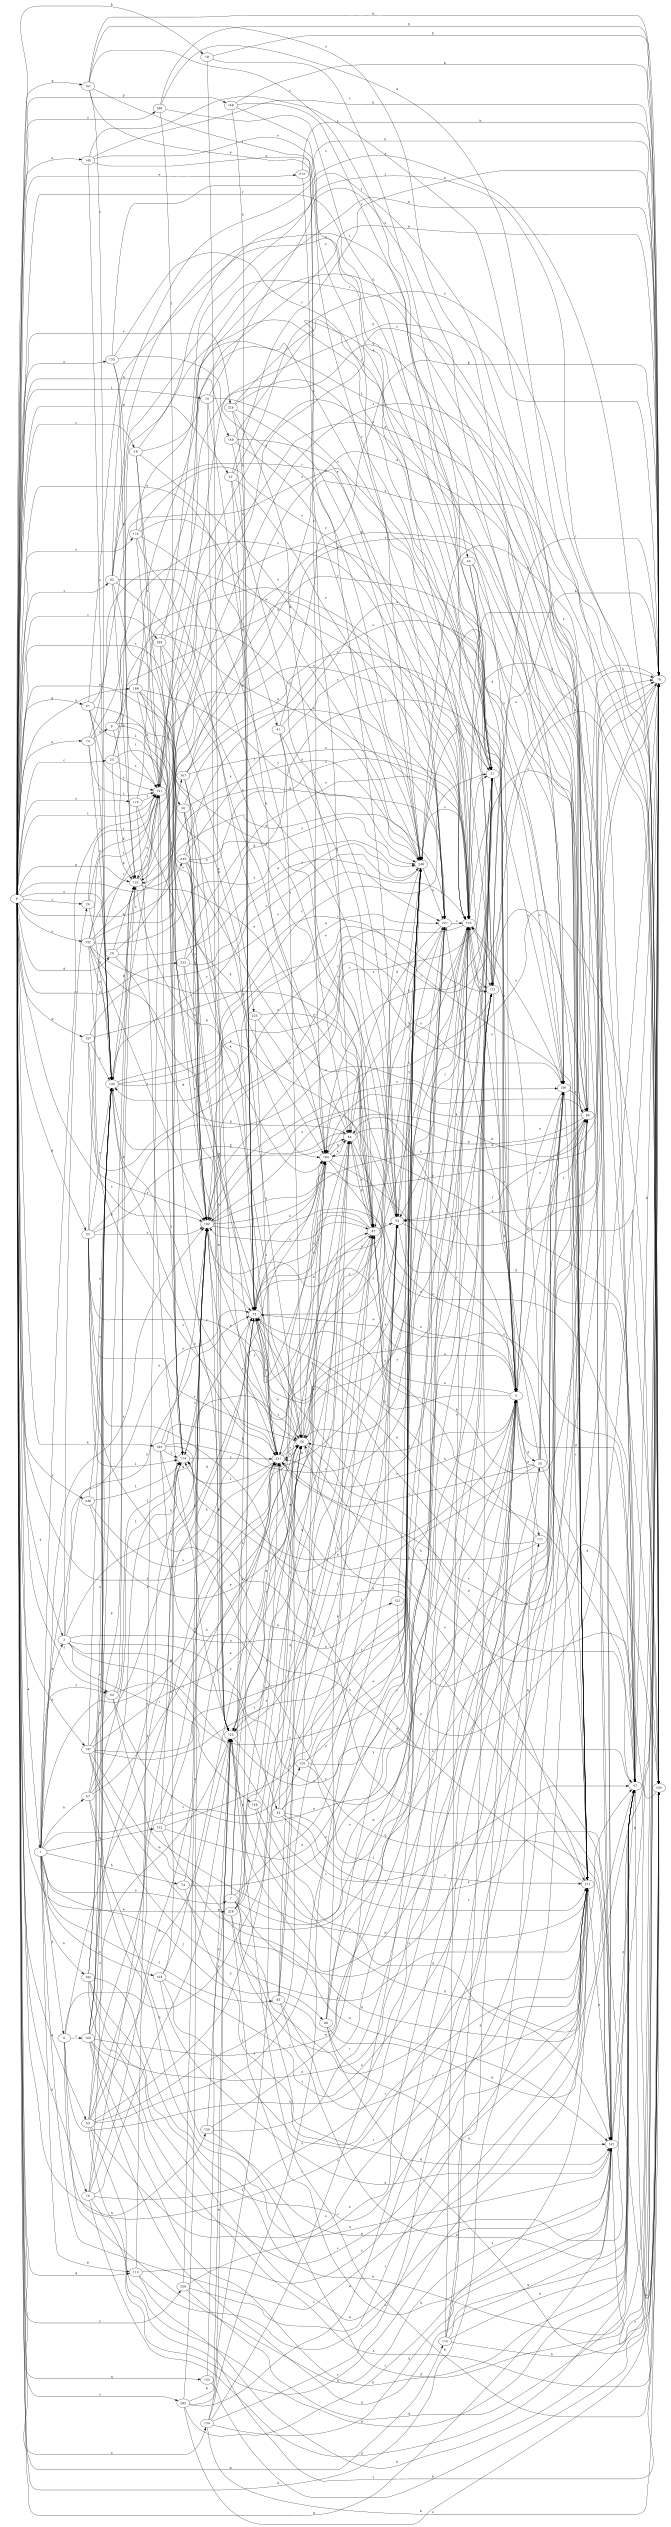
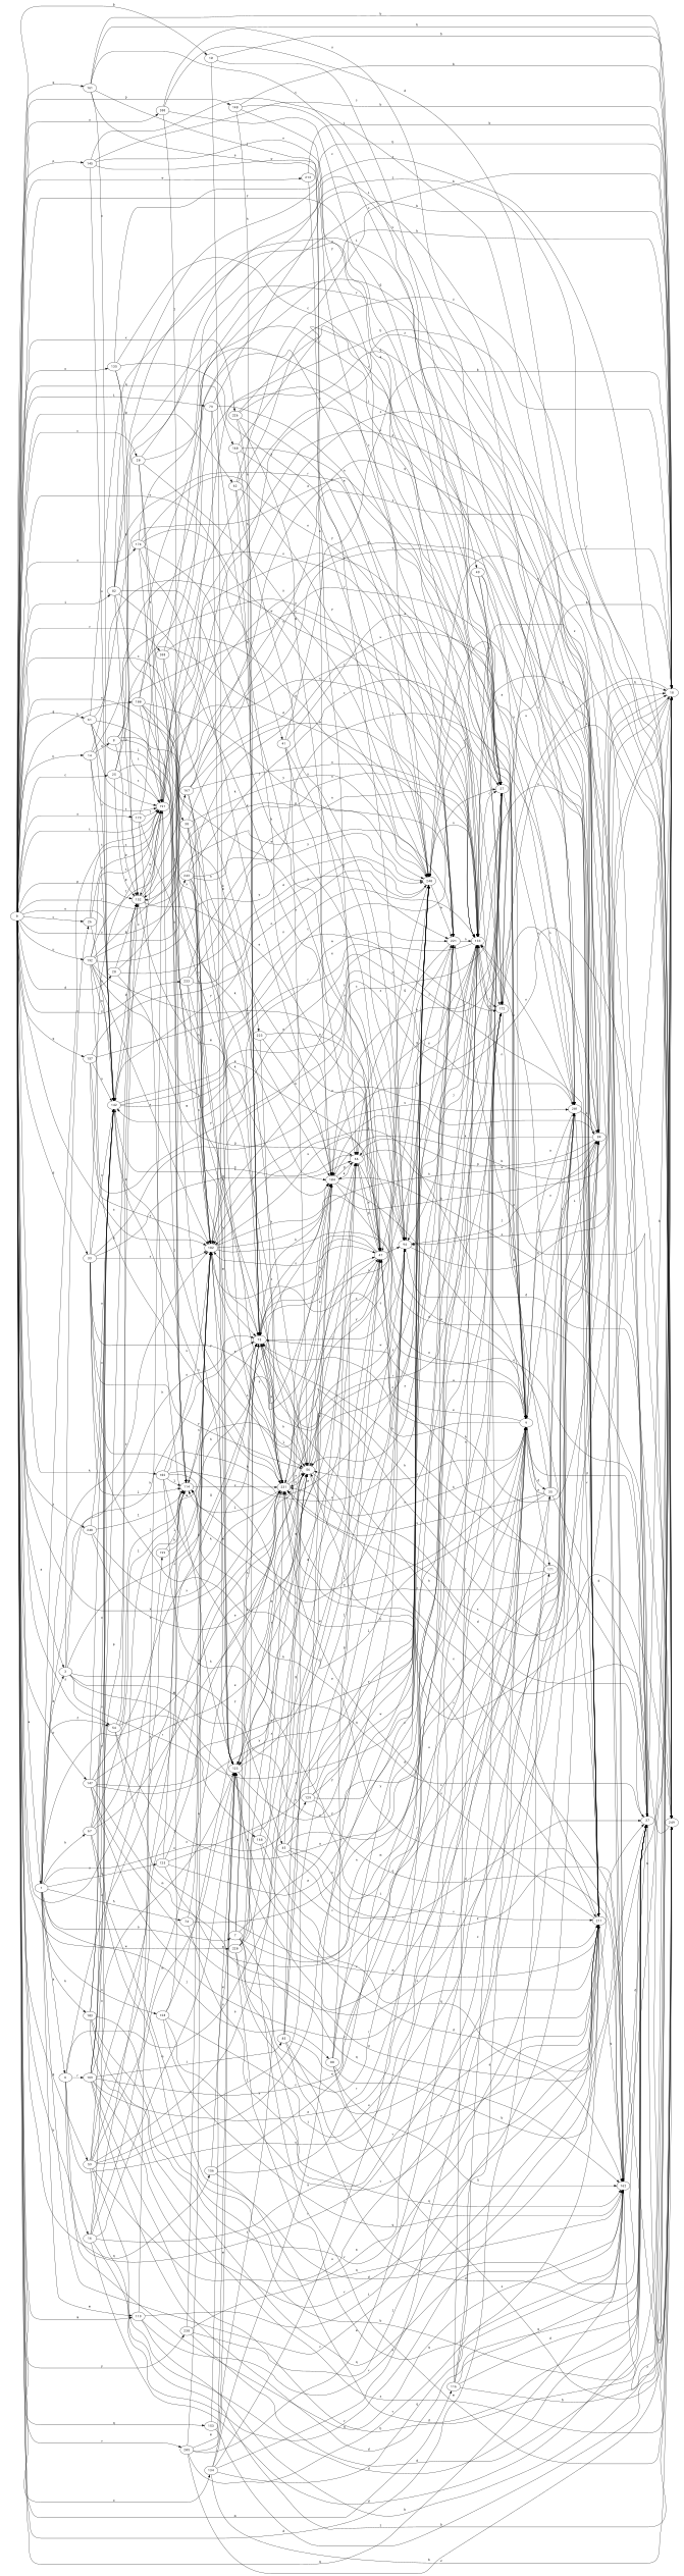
  strict digraph {
    fontname="Roboto Mono"
    rankdir=LR
    node [fontname="Roboto Mono"]
    edge [fontname="Roboto Mono"]
    0
    1
    3
    10
    14
    16
    20
    25
    26
    28
    33
    35
    38
    41
    49
    54
    59
    61
    62
    79
    82
    100
    102
    116
    119
    134
    135
    142
    145
    147
    148
    152
    153
    156
    157
    160
    161
    162
    167
    174
    179
    182
    191
    192
+   199
    200
    205
    208
    213
    220
    223
    226
    231
    233
    238
    243
    248
    6
    7
    66
    67
    74
    75
    85
    88
    103
    125
    128
    129
    211
    45
-   132
    168
    201
    123
    18
    27
    133
    8
    9
    37
    240
    172
    56
    249
    221
    47
    114
    84
    94
    104
    169
    171
    0 -> 1 [label=a]
    0 -> 3 [label=a]
    0 -> 10 [label=b]
    0 -> 14 [label=b]
    0 -> 16 [label=b]
    0 -> 20 [label=c]
    0 -> 25 [label=c]
    0 -> 26 [label=c]
    0 -> 28 [label=d]
    0 -> 33 [label=d]
    0 -> 35 [label=d]
    0 -> 38 [label=e]
    0 -> 41 [label=e]
    0 -> 49 [label=f]
    0 -> 54 [label=f]
    0 -> 59 [label=g]
    0 -> 61 [label=g]
    0 -> 62 [label=g]
    0 -> 79 [label=i]
    0 -> 82 [label=i]
    0 -> 100 [label=k]
    0 -> 102 [label=k]
    0 -> 116 [label=m]
    0 -> 119 [label=m]
    0 -> 134 [label=o]
    0 -> 135 [label=o]
    0 -> 142 [label=o]
    0 -> 145 [label=p]
    0 -> 147 [label=p]
    0 -> 148 [label=p]
    0 -> 152 [label=p]
    0 -> 153 [label=q]
    0 -> 156 [label=q]
    0 -> 157 [label=q]
    0 -> 160 [label=q]
    0 -> 161 [label=q]
    0 -> 162 [label=q]
    0 -> 167 [label=r]
    0 -> 174 [label=s]
    0 -> 179 [label=s]
    0 -> 182 [label=s]
    0 -> 191 [label=t]
    0 -> 192 [label=u]
+   0 -> 199 [label=u]
    0 -> 200 [label=u]
    0 -> 205 [label=v]
    0 -> 208 [label=v]
    0 -> 213 [label=w]
    0 -> 220 [label=w]
    0 -> 223 [label=x]
    0 -> 226 [label=x]
    0 -> 231 [label=x]
    0 -> 233 [label=y]
    0 -> 238 [label=y]
    0 -> 243 [label=z]
    0 -> 248 [label=z]
    1 -> 3 [label=a]
    1 -> 54 [label=f]
    1 -> 119 [label=m]
    1 -> 182 [label=s]
    1 -> 191 [label=t]
    1 -> 6 [label=a]
    1 -> 7 [label=a]
    1 -> 66 [label=g]
    1 -> 67 [label=h]
    1 -> 74 [label=h]
    1 -> 75 [label=h]
-   1 -> 85 [label=j]
+   169 -> 85 [label=j]
    1 -> 88 [label=j]
    1 -> 103 [label=k]
    1 -> 125 [label=n]
    1 -> 128 [label=n]
    1 -> 129 [label=n]
    1 -> 211 [label=v]
    3 -> 26 [label=c]
    3 -> 66 [label=g]
    3 -> 75 [label=h]
    3 -> 211 [label=v]
    3 -> 45 [label=e]
-   3 -> 132 [label=n]
    3 -> 168 [label=r]
    3 -> 201 [label=u]
    10 -> 123 [label=m]
    10 -> 18 [label=b]
    10 -> 27 [label=c]
    14 -> 142 [label=o]
    14 -> 191 [label=t]
    14 -> 133 [label=n]
    14 -> 8 [label=a]
    14 -> 9 [label=a]
    16 -> 142 [label=o]
    16 -> 182 [label=s]
    16 -> 231 [label=x]
    16 -> 211 [label=v]
    16 -> 123 [label=m]
    16 -> 9 [label=a]
    16 -> 37 [label=d]
    20 -> 182 [label=s]
    20 -> 191 [label=t]
    20 -> 27 [label=c]
    20 -> 240 [label=y]
    20 -> 172 [label=r]
    25 -> 152 [label=p]
    25 -> 191 [label=t]
    25 -> 133 [label=n]
    25 -> 56 [label=f]
    25 -> 249 [label=z]
    26 -> 142 [label=o]
    26 -> 191 [label=t]
    26 -> 18 [label=b]
    28 -> 152 [label=p]
    28 -> 66 [label=g]
    28 -> 249 [label=z]
    28 -> 221 [label=w]
    33 -> 142 [label=o]
    33 -> 162 [label=q]
    33 -> 182 [label=s]
    33 -> 191 [label=t]
    33 -> 66 [label=g]
    33 -> 201 [label=u]
    33 -> 18 [label=b]
    33 -> 56 [label=f]
    33 -> 47 [label=e]
    33 -> 114 [label=l]
    35 -> 231 [label=x]
    35 -> 201 [label=u]
    35 -> 123 [label=m]
    35 -> 133 [label=n]
    35 -> 9 [label=a]
    35 -> 37 [label=d]
    35 -> 221 [label=w]
    35 -> 114 [label=l]
    35 -> 84 [label=i]
    38 -> 182 [label=s]
    38 -> 123 [label=m]
    38 -> 240 [label=y]
    38 -> 56 [label=f]
    38 -> 221 [label=w]
    41 -> 18 [label=b]
    41 -> 9 [label=a]
    41 -> 56 [label=f]
    41 -> 47 [label=e]
    41 -> 94 [label=j]
    49 -> 211 [label=v]
    49 -> 201 [label=u]
    49 -> 27 [label=c]
    49 -> 9 [label=a]
    54 -> 152 [label=p]
    54 -> 211 [label=v]
    54 -> 133 [label=n]
    54 -> 9 [label=a]
    54 -> 114 [label=l]
    59 -> 142 [label=o]
    59 -> 231 [label=x]
    59 -> 75 [label=h]
    59 -> 201 [label=u]
    59 -> 123 [label=m]
    59 -> 37 [label=d]
    59 -> 240 [label=y]
    59 -> 249 [label=z]
    59 -> 47 [label=e]
    59 -> 94 [label=j]
    61 -> 142 [label=o]
    61 -> 191 [label=t]
    61 -> 231 [label=x]
    61 -> 201 [label=u]
    61 -> 221 [label=w]
    61 -> 114 [label=l]
    62 -> 75 [label=h]
    62 -> 18 [label=b]
    62 -> 240 [label=y]
    62 -> 249 [label=z]
    62 -> 94 [label=j]
    79 -> 201 [label=u]
    79 -> 123 [label=m]
    79 -> 133 [label=n]
    79 -> 104 [label=k]
    82 -> 152 [label=p]
    82 -> 231 [label=x]
    82 -> 211 [label=v]
    82 -> 172 [label=r]
    82 -> 249 [label=z]
    82 -> 47 [label=e]
    82 -> 84 [label=i]
    82 -> 94 [label=j]
    100 -> 162 [label=q]
    100 -> 191 [label=t]
    100 -> 75 [label=h]
    100 -> 123 [label=m]
    100 -> 240 [label=y]
    100 -> 84 [label=i]
    100 -> 94 [label=j]
    102 -> 162 [label=q]
    102 -> 182 [label=s]
    102 -> 27 [label=c]
    102 -> 9 [label=a]
    102 -> 37 [label=d]
    102 -> 221 [label=w]
    102 -> 114 [label=l]
    116 -> 162 [label=q]
    116 -> 18 [label=b]
    116 -> 27 [label=c]
    116 -> 133 [label=n]
    116 -> 9 [label=a]
    116 -> 37 [label=d]
    119 -> 191 [label=t]
    119 -> 211 [label=v]
    119 -> 18 [label=b]
    119 -> 84 [label=i]
    134 -> 162 [label=q]
    134 -> 201 [label=u]
    134 -> 123 [label=m]
    134 -> 133 [label=n]
    134 -> 249 [label=z]
    134 -> 94 [label=j]
    135 -> 152 [label=p]
    135 -> 191 [label=t]
    135 -> 18 [label=b]
    135 -> 27 [label=c]
    135 -> 240 [label=y]
    142 -> 152 [label=p]
    142 -> 231 [label=x]
    142 -> 201 [label=u]
    142 -> 27 [label=c]
    142 -> 172 [label=r]
    142 -> 56 [label=f]
    145 -> 142 [label=o]
    145 -> 18 [label=b]
    145 -> 133 [label=n]
    145 -> 221 [label=w]
    145 -> 84 [label=i]
    147 -> 142 [label=o]
    147 -> 162 [label=q]
    147 -> 211 [label=v]
    147 -> 37 [label=d]
    147 -> 240 [label=y]
    147 -> 221 [label=w]
    147 -> 47 [label=e]
    147 -> 104 [label=k]
    148 -> 75 [label=h]
    148 -> 18 [label=b]
    148 -> 27 [label=c]
    148 -> 240 [label=y]
    152 -> 191 [label=t]
    152 -> 249 [label=z]
    152 -> 47 [label=e]
    152 -> 104 [label=k]
    153 -> 123 [label=m]
    153 -> 18 [label=b]
    156 -> 123 [label=m]
    156 -> 37 [label=d]
    156 -> 172 [label=r]
    156 -> 221 [label=w]
    157 -> 142 [label=o]
    157 -> 182 [label=s]
    157 -> 211 [label=v]
    157 -> 133 [label=n]
    157 -> 249 [label=z]
    160 -> 75 [label=h]
    160 -> 9 [label=a]
    160 -> 240 [label=y]
    160 -> 221 [label=w]
    161 -> 142 [label=o]
    161 -> 201 [label=u]
    161 -> 18 [label=b]
    161 -> 27 [label=c]
    161 -> 47 [label=e]
    161 -> 94 [label=j]
    162 -> 231 [label=x]
    162 -> 18 [label=b]
    162 -> 37 [label=d]
    162 -> 249 [label=z]
    167 -> 162 [label=q]
    167 -> 182 [label=s]
    167 -> 231 [label=x]
    167 -> 211 [label=v]
    167 -> 133 [label=n]
    167 -> 172 [label=r]
    174 -> 191 [label=t]
    174 -> 66 [label=g]
    174 -> 133 [label=n]
    174 -> 240 [label=y]
    174 -> 84 [label=i]
    174 -> 104 [label=k]
    179 -> 162 [label=q]
    179 -> 191 [label=t]
    179 -> 123 [label=m]
    179 -> 104 [label=k]
    182 -> 123 [label=m]
    182 -> 18 [label=b]
    182 -> 27 [label=c]
    182 -> 37 [label=d]
    182 -> 56 [label=f]
    182 -> 221 [label=w]
    182 -> 104 [label=k]
    191 -> 142 [label=o]
    191 -> 152 [label=p]
    191 -> 162 [label=q]
    191 -> 211 [label=v]
    191 -> 18 [label=b]
    191 -> 133 [label=n]
    191 -> 9 [label=a]
    191 -> 114 [label=l]
    192 -> 142 [label=o]
    192 -> 182 [label=s]
    192 -> 191 [label=t]
    192 -> 231 [label=x]
    192 -> 211 [label=v]
    192 -> 240 [label=y]
    192 -> 249 [label=z]
    192 -> 221 [label=w]
    192 -> 47 [label=e]
    192 -> 94 [label=j]
+   199 -> 75 [label=h]
+   199 -> 114 [label=l]
    200 -> 18 [label=b]
    200 -> 27 [label=c]
    200 -> 37 [label=d]
    200 -> 114 [label=l]
    205 -> 182 [label=s]
    205 -> 211 [label=v]
    205 -> 123 [label=m]
    205 -> 18 [label=b]
    205 -> 9 [label=a]
    205 -> 56 [label=f]
-   208 -> 66 [label=g]
    208 -> 75 [label=h]
    208 -> 18 [label=b]
    208 -> 240 [label=y]
    208 -> 114 [label=l]
    213 -> 18 [label=b]
    213 -> 104 [label=k]
    220 -> 162 [label=q]
    220 -> 66 [label=g]
    220 -> 75 [label=h]
    220 -> 172 [label=r]
    220 -> 56 [label=f]
    220 -> 104 [label=k]
    223 -> 231 [label=x]
    223 -> 47 [label=e]
    223 -> 104 [label=k]
    226 -> 66 [label=g]
    226 -> 75 [label=h]
    226 -> 27 [label=c]
    226 -> 240 [label=y]
    226 -> 172 [label=r]
    231 -> 182 [label=s]
    231 -> 240 [label=y]
    231 -> 172 [label=r]
    231 -> 56 [label=f]
    231 -> 114 [label=l]
    233 -> 182 [label=s]
    233 -> 75 [label=h]
    233 -> 211 [label=v]
    233 -> 133 [label=n]
    233 -> 240 [label=y]
    238 -> 182 [label=s]
    238 -> 9 [label=a]
    238 -> 37 [label=d]
    238 -> 84 [label=i]
    243 -> 182 [label=s]
    243 -> 75 [label=h]
    243 -> 201 [label=u]
    243 -> 27 [label=c]
    243 -> 133 [label=n]
    243 -> 240 [label=y]
    243 -> 47 [label=e]
    248 -> 142 [label=o]
    248 -> 231 [label=x]
    248 -> 47 [label=e]
    248 -> 114 [label=l]
    6 -> 162 [label=q]
    6 -> 231 [label=x]
    6 -> 9 [label=u]
    6 -> 47 [label=e]
    6 -> 169 [label=r]
    6 -> 171 [label=r]
    7 -> 162 [label=q]
    7 -> 75 [label=h]
    7 -> 211 [label=v]
    7 -> 133 [label=n]
    7 -> 240 [label=y]
    7 -> 56 [label=f]
    7 -> 84 [label=i]
    66 -> 142 [label=o]
    66 -> 123 [label=m]
    66 -> 9 [label=a]
    66 -> 249 [label=z]
    66 -> 47 [label=e]
    66 -> 104 [label=k]
    67 -> 142 [label=o]
    67 -> 162 [label=q]
    67 -> 75 [label=h]
    67 -> 37 [label=d]
    67 -> 114 [label=l]
    67 -> 104 [label=k]
    74 -> 182 [label=s]
    74 -> 211 [label=v]
    74 -> 133 [label=n]
    75 -> 231 [label=x]
    75 -> 133 [label=n]
    75 -> 249 [label=z]
    75 -> 47 [label=e]
    75 -> 94 [label=j]
    75 -> 104 [label=k]
    85 -> 211 [label=v]
    85 -> 37 [label=d]
    85 -> 172 [label=r]
    85 -> 56 [label=f]
    85 -> 47 [label=e]
    85 -> 94 [label=j]
    88 -> 162 [label=q]
    88 -> 66 [label=g]
    88 -> 18 [label=b]
    88 -> 240 [label=y]
    88 -> 172 [label=r]
    88 -> 249 [label=z]
    103 -> 142 [label=o]
    103 -> 152 [label=p]
    103 -> 162 [label=q]
    103 -> 211 [label=v]
    103 -> 18 [label=b]
    103 -> 249 [label=z]
    125 -> 240 [label=y]
    125 -> 221 [label=w]
    125 -> 114 [label=l]
    125 -> 84 [label=i]
    125 -> 104 [label=k]
    128 -> 162 [label=q]
    128 -> 211 [label=v]
    128 -> 201 [label=u]
    128 -> 56 [label=f]
    128 -> 114 [label=l]
    129 -> 211 [label=v]
    129 -> 27 [label=c]
    129 -> 240 [label=y]
    129 -> 221 [label=w]
    129 -> 104 [label=k]
    211 -> 162 [label=q]
    211 -> 231 [label=x]
    211 -> 75 [label=h]
    211 -> 240 [label=y]
    45 -> 201 [label=u]
    45 -> 37 [label=d]
    45 -> 56 [label=f]
    45 -> 249 [label=z]
    45 -> 84 [label=i]
    45 -> 94 [label=j]
-   132 -> 18 [label=b]
-   132 -> 240 [label=y]
    168 -> 162 [label=q]
    168 -> 231 [label=x]
    168 -> 37 [label=d]
    201 -> 211 [label=v]
    201 -> 133 [label=n]
    201 -> 9 [label=a]
    201 -> 84 [label=i]
    123 -> 75 [label=h]
    123 -> 240 [label=y]
    123 -> 94 [label=j]
    18 -> 142 [label=o]
    18 -> 231 [label=x]
    18 -> 75 [label=h]
    18 -> 172 [label=r]
    18 -> 94 [label=j]
    27 -> 201 [label=u]
    27 -> 240 [label=y]
    27 -> 56 [label=f]
    27 -> 114 [label=l]
    27 -> 94 [label=j]
    27 -> 104 [label=k]
    133 -> 182 [label=s]
    133 -> 66 [label=g]
    133 -> 27 [label=c]
    133 -> 37 [label=d]
    133 -> 172 [label=r]
    133 -> 56 [label=f]
    133 -> 249 [label=z]
    133 -> 47 [label=e]
    8 -> 152 [label=p]
    8 -> 133 [label=n]
    8 -> 56 [label=f]
    8 -> 221 [label=w]
    8 -> 104 [label=k]
    9 -> 35 [label=d]
    9 -> 182 [label=s]
    9 -> 231 [label=x]
    9 -> 75 [label=h]
    9 -> 201 [label=u]
    9 -> 123 [label=m]
    9 -> 133 [label=n]
    9 -> 37 [label=d]
    9 -> 56 [label=f]
    9 -> 47 [label=e]
    9 -> 84 [label=i]
    9 -> 171 [label=r]
    37 -> 75 [label=h]
    37 -> 18 [label=b]
    37 -> 240 [label=y]
    37 -> 249 [label=z]
    37 -> 47 [label=e]
    240 -> 142 [label=o]
    240 -> 231 [label=x]
    240 -> 133 [label=n]
    240 -> 221 [label=w]
    172 -> 18 [label=b]
    172 -> 133 [label=n]
    172 -> 9 [label=a]
    172 -> 249 [label=z]
    172 -> 84 [label=i]
    172 -> 104 [label=k]
    56 -> 231 [label=x]
    56 -> 75 [label=h]
    56 -> 211 [label=v]
    56 -> 123 [label=m]
    56 -> 133 [label=n]
    56 -> 37 [label=d]
    56 -> 221 [label=w]
    56 -> 104 [label=k]
    249 -> 123 [label=m]
    249 -> 56 [label=f]
    221 -> 152 [label=p]
    221 -> 66 [label=g]
    221 -> 133 [label=n]
    221 -> 94 [label=j]
    47 -> 182 [label=s]
    47 -> 66 [label=g]
    47 -> 75 [label=h]
    47 -> 123 [label=m]
    47 -> 9 [label=a]
    47 -> 114 [label=l]
    47 -> 94 [label=j]
    114 -> 182 [label=s]
    114 -> 231 [label=x]
    84 -> 152 [label=p]
    84 -> 182 [label=s]
    84 -> 66 [label=g]
    84 -> 75 [label=h]
    84 -> 18 [label=b]
    84 -> 133 [label=n]
    84 -> 94 [label=j]
    84 -> 104 [label=k]
    94 -> 182 [label=s]
    94 -> 123 [label=m]
    94 -> 18 [label=b]
    94 -> 37 [label=d]
    94 -> 240 [label=y]
    104 -> 66 [label=g]
    104 -> 211 [label=v]
    104 -> 18 [label=b]
    104 -> 9 [label=a]
    104 -> 249 [label=z]
    169 -> 142 [label=o]
    169 -> 152 [label=p]
    169 -> 182 [label=s]
    169 -> 211 [label=v]
    169 -> 123 [label=m]
    169 -> 18 [label=b]
    169 -> 27 [label=c]
    169 -> 9 [label=a]
    169 -> 37 [label=d]
    171 -> 182 [label=s]
    171 -> 231 [label=x]
    171 -> 75 [label=h]
  }
